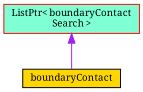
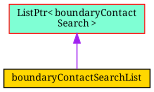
  digraph {
    fontname="Noto Serif"
    node [fontname="Noto Serif" fontsize=10 shape=record style=filled]
-   n1 [color=black fillcolor=gold fontcolor=black height=0.2 label=boundaryContact width=0.4]
+   n1 [color=black fillcolor=gold fontcolor=black height=0.2 label=boundaryContactSearchList width=0.4]
    n2 [color=red fillcolor=aquamarine height=0.2 label="ListPtr\< boundaryContact\lSearch \>" width=0.4]
    n2 -> n1 [color=purple dir=back fontname="Noto Serif" fontsize=10 labelfontname=Helvetica labelfontsize=10 style=solid]
  }
